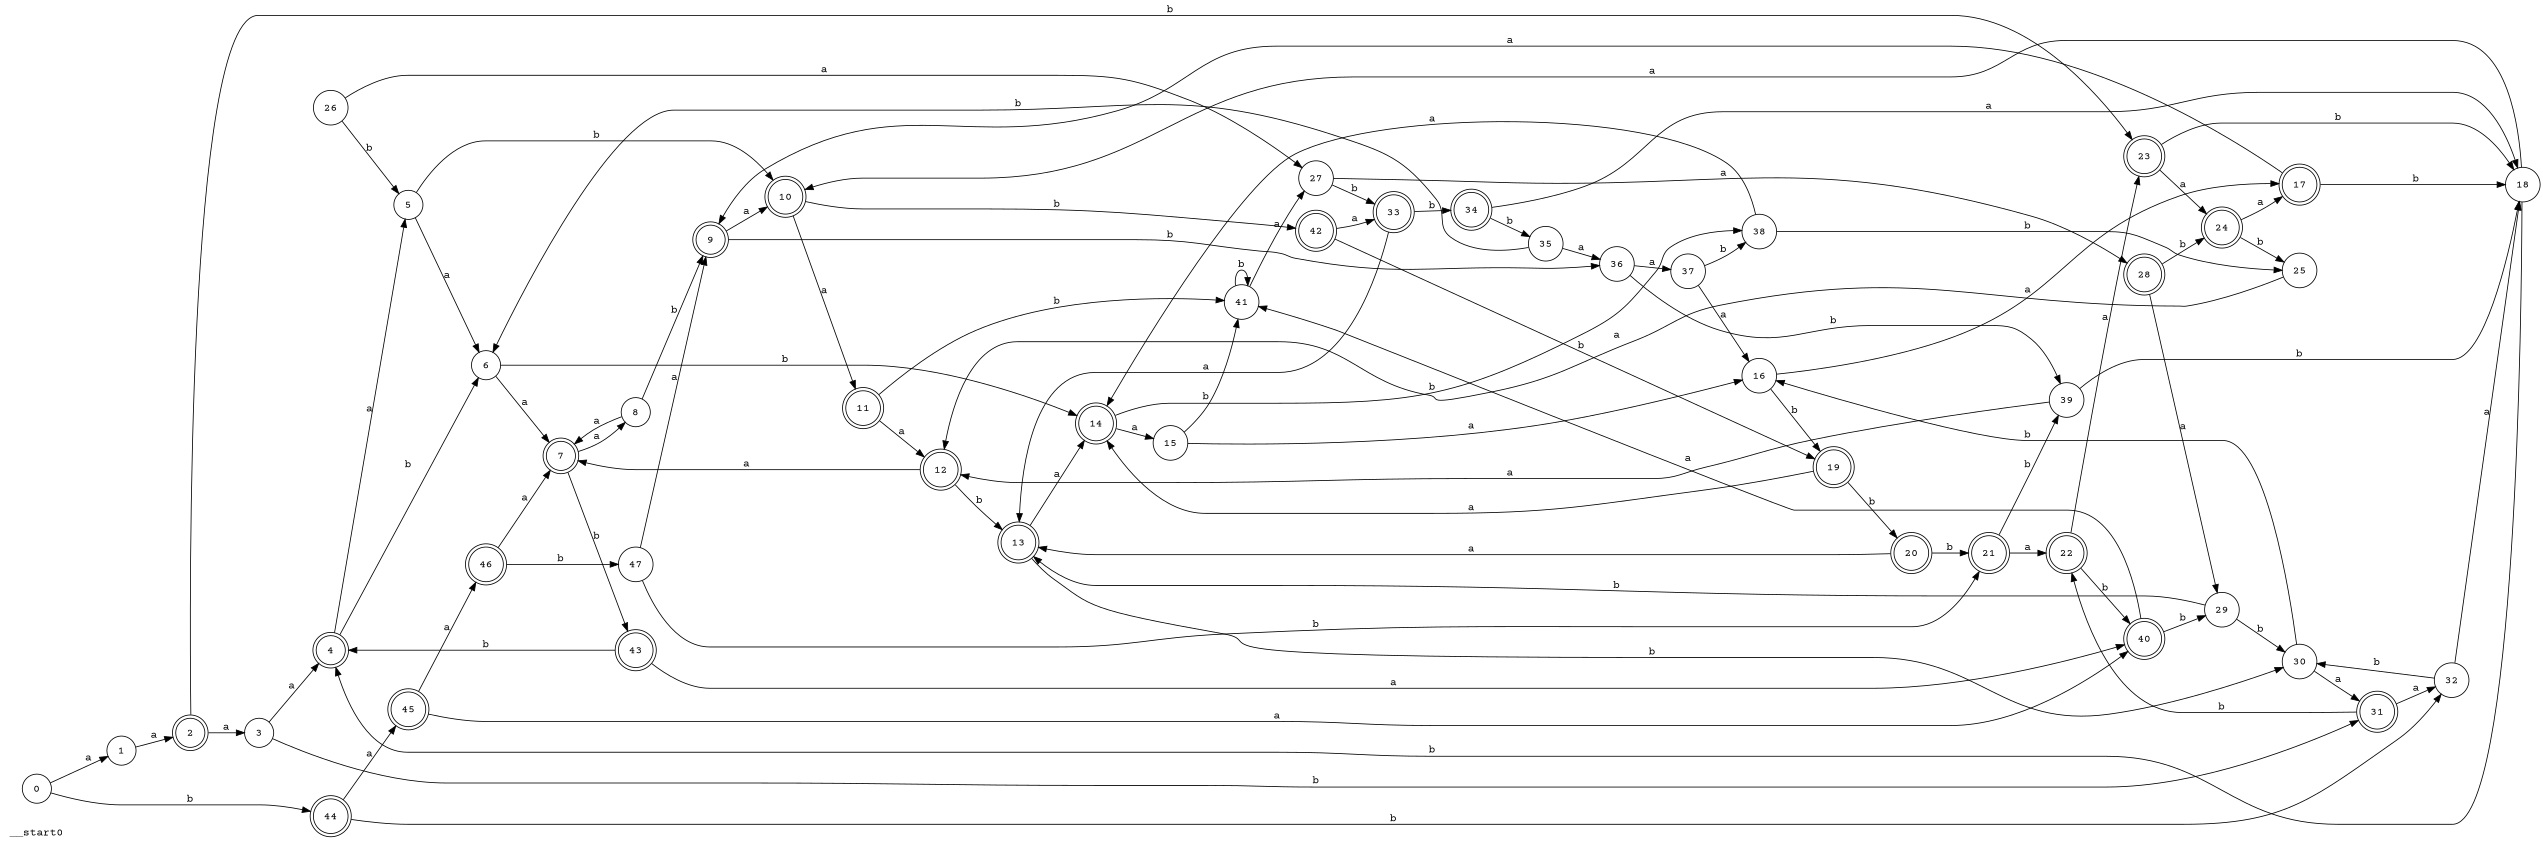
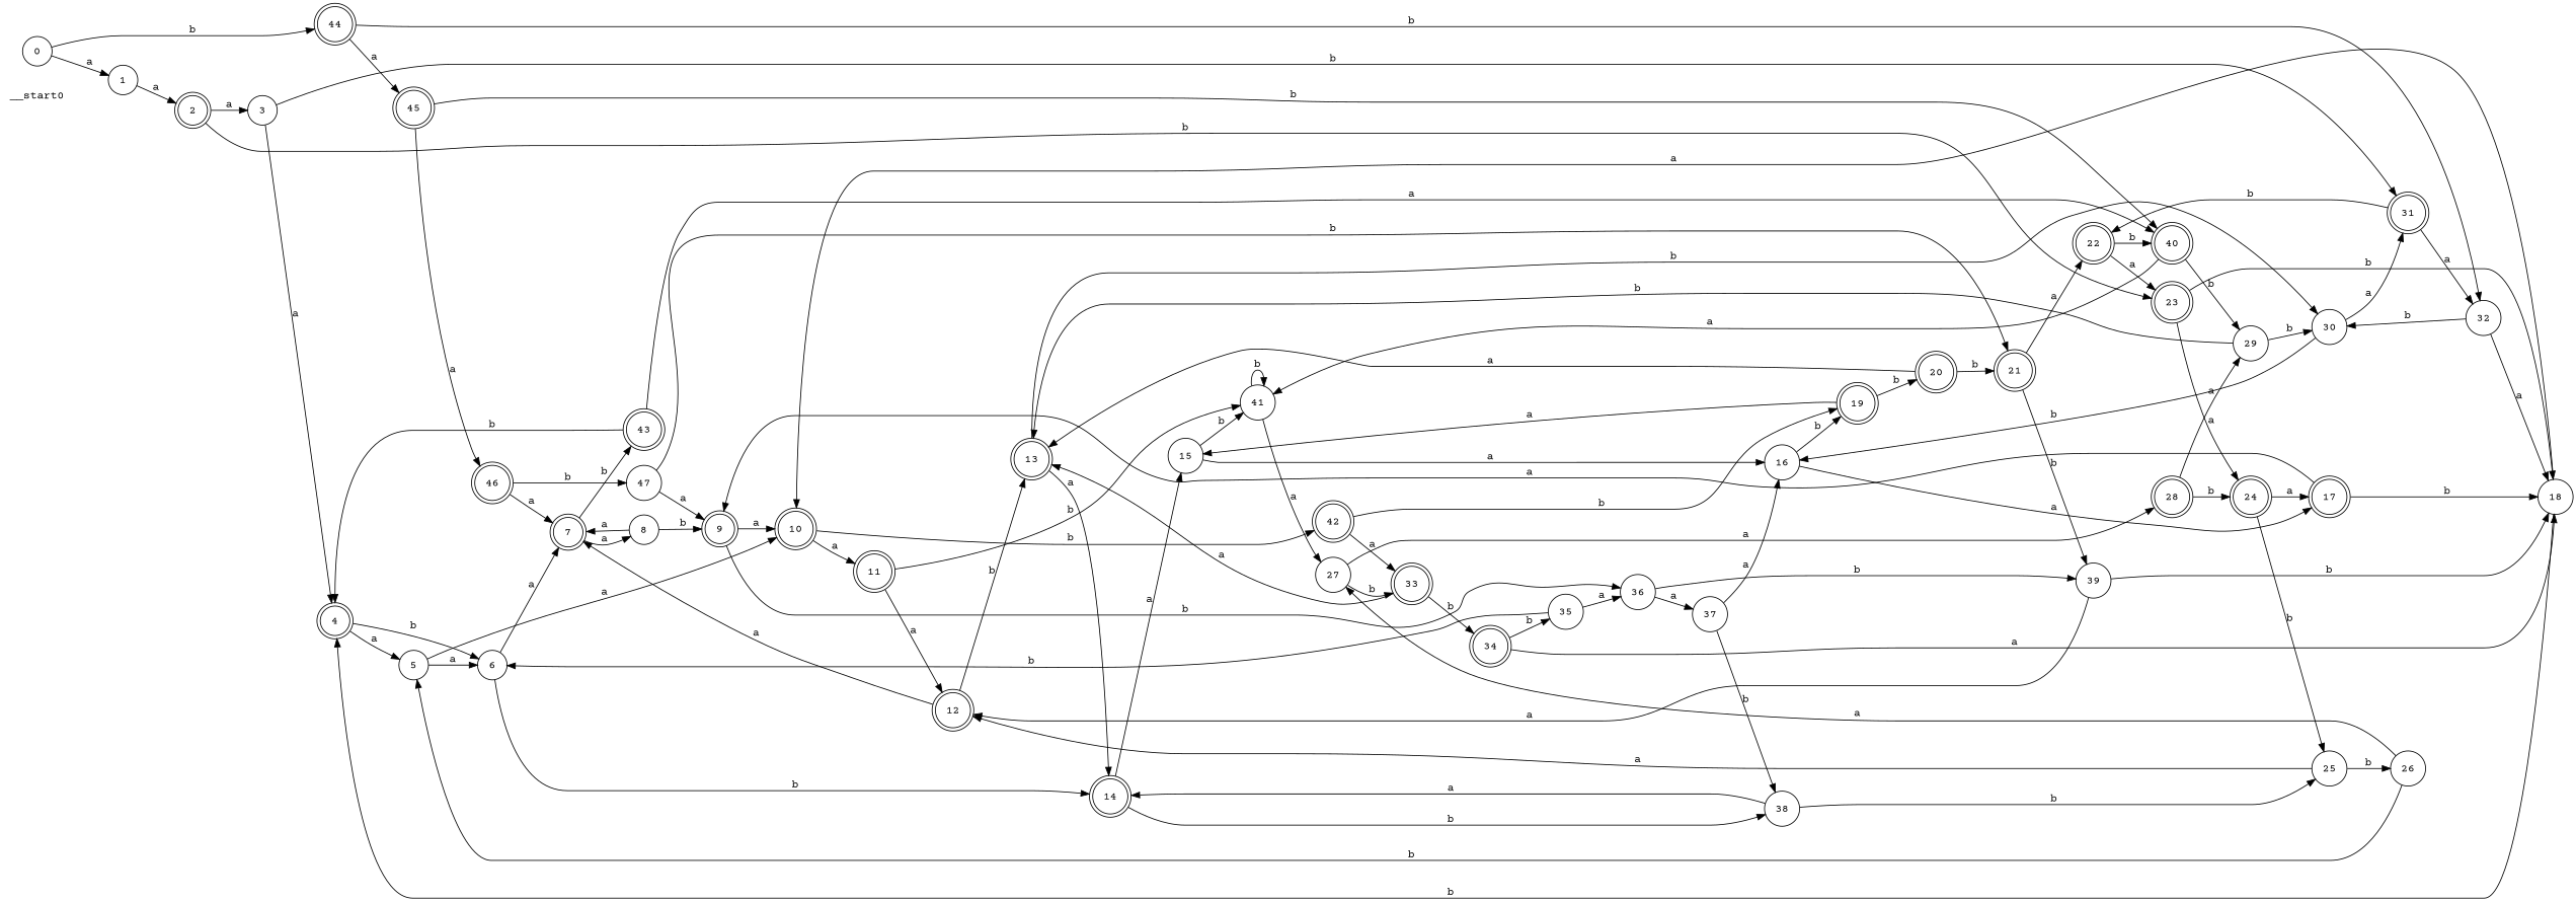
  digraph {
    fontname="Courier Prime"
    rankdir=LR
    node [fontname="Courier Prime" shape=doublecircle color=black fillcolor=white style="rounded,filled"]
    edge [fontname="Courier Prime"]
    __start0 [shape=none color="" fillcolor="" style=""]
    n2 [label=0 shape=circle style=filled]
    n3 [label=1 shape=circle style=filled]
    n4 [label=44]
    n5 [label=2]
    n6 [label=32 shape=circle style=filled]
    n7 [label=45]
    n8 [label=3 shape=circle style=filled]
    n9 [label=23]
    n10 [label=34]
    n11 [label=18 shape=circle style=filled]
    n12 [label=35 shape=circle style=filled]
    n13 [label=4]
    n14 [label=31]
    n15 [label=24]
    n16 [label=5 shape=circle style=filled]
    n17 [label=6 shape=circle style=filled]
    n18 [label=22]
    n19 [label=10]
    n20 [label=7]
    n21 [label=14]
    n22 [label=11]
    n23 [label=42]
    n24 [label=8 shape=circle style=filled]
    n25 [label=43]
    n26 [label=15 shape=circle style=filled]
    n27 [label=38 shape=circle style=filled]
    n28 [label=9]
    n29 [label=40]
    n30 [label=36 shape=circle style=filled]
    n31 [label=39 shape=circle style=filled]
    n32 [label=37 shape=circle style=filled]
    n33 [label=12]
    n34 [label=41 shape=circle style=filled]
    n35 [label=19]
    n36 [label=33]
    n37 [label=13]
    n38 [label=27 shape=circle style=filled]
    n39 [label=30 shape=circle style=filled]
    n40 [label=16 shape=circle style=filled]
    n41 [label=25 shape=circle style=filled]
    n42 [label=17]
    n43 [label=20]
    n44 [label=21]
    n45 [label=29 shape=circle style=filled]
    n46 [label=26 shape=circle style=filled]
    n47 [label=28]
    n48 [label=46]
    n49 [label=47 shape=circle style=filled]
    n2 -> n3 [label=a]
    n2 -> n4 [label=b]
    n3 -> n5 [label=a]
    n4 -> n6 [label=b]
    n4 -> n7 [label=a]
    n5 -> n8 [label=a]
    n5 -> n9 [label=b]
    n6 -> n11 [label=a]
    n6 -> n39 [label=b]
-   n7 -> n29 [label=a]
+   n7 -> n29 [label=b]
    n7 -> n48 [label=a]
    n8 -> n13 [label=a]
    n8 -> n14 [label=b]
    n9 -> n11 [label=b]
    n9 -> n15 [label=a]
    n10 -> n11 [label=a]
    n10 -> n12 [label=b]
    n11 -> n13 [label=b]
    n11 -> n19 [label=a]
    n12 -> n17 [label=b]
    n12 -> n30 [label=a]
    n13 -> n16 [label=a]
    n13 -> n17 [label=b]
    n14 -> n6 [label=a]
    n14 -> n18 [label=b]
    n15 -> n41 [label=b]
    n15 -> n42 [label=a]
    n16 -> n17 [label=a]
-   n16 -> n19 [label=b]
+   n16 -> n19 [label=a]
    n17 -> n20 [label=a]
    n17 -> n21 [label=b]
    n18 -> n9 [label=a]
    n18 -> n29 [label=b]
    n19 -> n22 [label=a]
    n19 -> n23 [label=b]
    n20 -> n24 [label=a]
    n20 -> n25 [label=b]
    n21 -> n26 [label=a]
    n21 -> n27 [label=b]
    n22 -> n33 [label=a]
    n22 -> n34 [label=b]
    n23 -> n35 [label=b]
    n23 -> n36 [label=a]
    n24 -> n20 [label=a]
    n24 -> n28 [label=b]
    n25 -> n13 [label=b]
    n25 -> n29 [label=a]
    n26 -> n34 [label=b]
    n26 -> n40 [label=a]
    n27 -> n21 [label=a]
    n27 -> n41 [label=b]
    n28 -> n19 [label=a]
    n28 -> n30 [label=b]
    n29 -> n34 [label=a]
    n29 -> n45 [label=b]
    n30 -> n31 [label=b]
    n30 -> n32 [label=a]
    n31 -> n11 [label=b]
    n31 -> n33 [label=a]
    n32 -> n27 [label=b]
    n32 -> n40 [label=a]
    n33 -> n20 [label=a]
    n33 -> n37 [label=b]
    n34 -> n34 [label=b]
    n34 -> n38 [label=a]
-   n35 -> n21 [label=a]
+   n35 -> n26 [label=a]
    n35 -> n43 [label=b]
    n36 -> n10 [label=b]
    n36 -> n37 [label=a]
    n37 -> n21 [label=a]
    n37 -> n39 [label=b]
    n38 -> n36 [label=b]
    n38 -> n47 [label=a]
    n39 -> n14 [label=a]
    n39 -> n40 [label=b]
    n40 -> n35 [label=b]
    n40 -> n42 [label=a]
    n41 -> n33 [label=a]
+   n41 -> n46 [label=b]
    n42 -> n11 [label=b]
    n42 -> n28 [label=a]
    n43 -> n37 [label=a]
    n43 -> n44 [label=b]
    n44 -> n18 [label=a]
    n44 -> n31 [label=b]
    n45 -> n37 [label=b]
    n45 -> n39 [label=b]
    n46 -> n16 [label=b]
    n46 -> n38 [label=a]
    n47 -> n15 [label=b]
    n47 -> n45 [label=a]
    n48 -> n20 [label=a]
    n48 -> n49 [label=b]
    n49 -> n28 [label=a]
    n49 -> n44 [label=b]
  }
